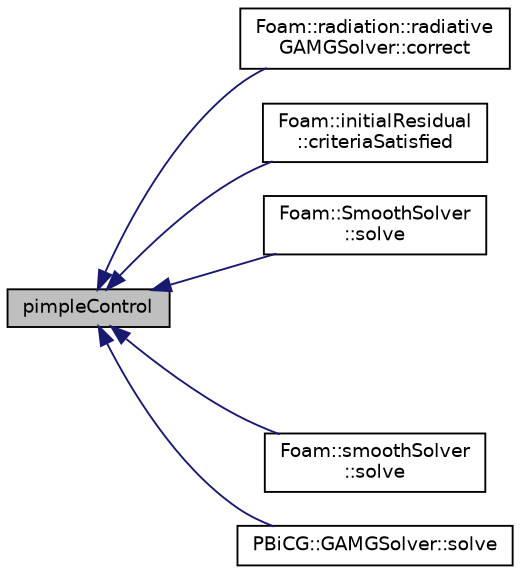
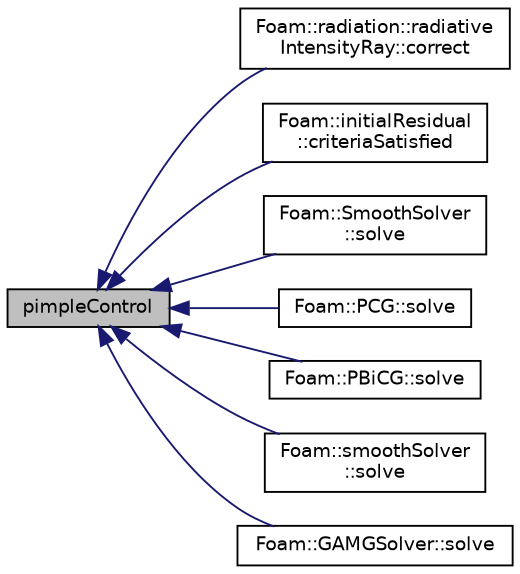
  digraph {
    rankdir=LR
    node [color=black fontname=Helvetica fontsize=10 shape=record]
    edge [color=midnightblue dir=back fontname=Helvetica fontsize=10 labelfontname=Helvetica labelfontsize=10 style=solid]
    n1 [fillcolor=grey75 fontcolor=black height=0.2 label=pimpleControl style=filled width=0.4]
-   n2 [height=0.2 label="Foam::radiation::radiative\lGAMGSolver::correct" width=0.4]
+   n2 [height=0.2 label="Foam::radiation::radiative\lIntensityRay::correct" width=0.4]
    n3 [height=0.2 label="Foam::initialResidual\l::criteriaSatisfied" width=0.4]
    n4 [height=0.2 label="Foam::SmoothSolver\l::solve" width=0.4]
+   n5 [height=0.2 label="Foam::PCG::solve" width=0.4]
+   n6 [height=0.2 label="Foam::PBiCG::solve" width=0.4]
    n7 [height=0.2 label="Foam::smoothSolver\l::solve" width=0.4]
-   n8 [height=0.2 label="PBiCG::GAMGSolver::solve" width=0.4]
+   n8 [height=0.2 label="Foam::GAMGSolver::solve" width=0.4]
    n1 -> n2
    n1 -> n3
    n1 -> n4
+   n1 -> n5
+   n1 -> n6
    n1 -> n7
    n1 -> n8
  }
